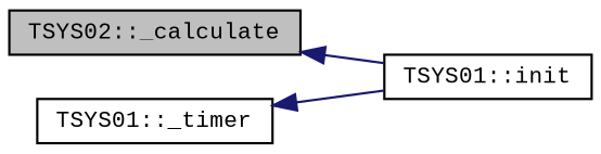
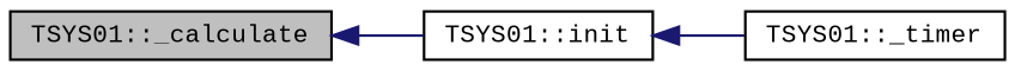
  digraph {
    fontname="Liberation Mono"
    rankdir=LR
    node [color=black fillcolor=white fontname="Liberation Mono" fontsize=10 shape=record style=filled]
    edge [color=midnightblue dir=back fontname="Liberation Mono" fontsize=10 labelfontname=Helvetica labelfontsize=10 style=solid]
-   n1 [fillcolor=grey75 fontcolor=black height=0.2 label="TSYS02::_calculate" width=0.4]
+   n1 [fillcolor=grey75 fontcolor=black height=0.2 label="TSYS01::_calculate" width=0.4]
    n2 [height=0.2 label="TSYS01::init" width=0.4]
    n3 [height=0.2 label="TSYS01::_timer" width=0.4]
    n1 -> n2
-   n3 -> n2
+   n2 -> n3
  }
